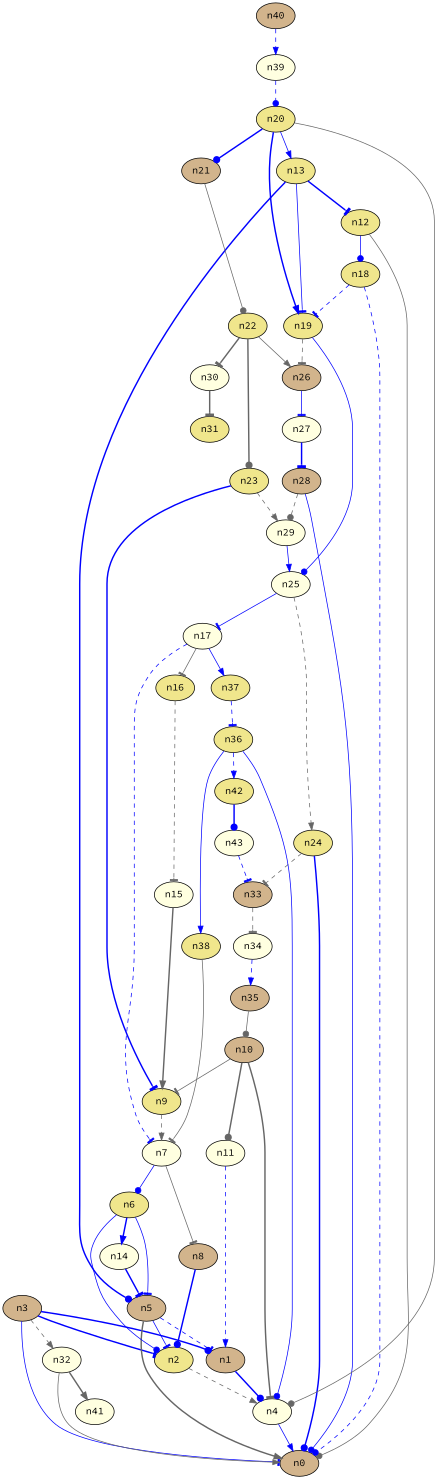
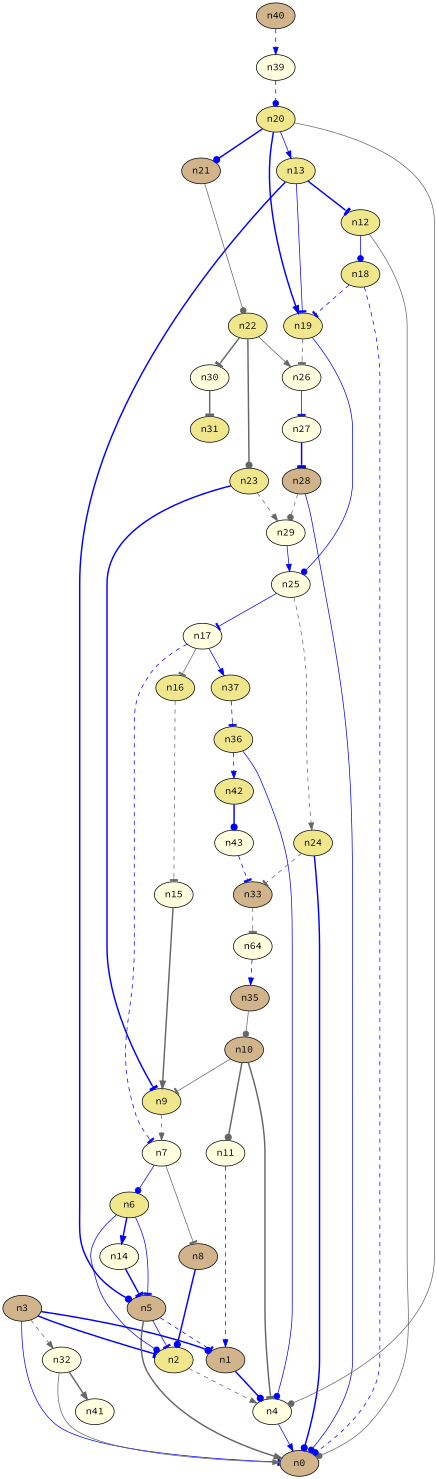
  digraph {
    fontname="Source Code Pro"
    node [fillcolor=khaki fontname="Source Code Pro" style=filled]
    edge [arrowhead=tee color=blue fontname="Source Code Pro" style=solid]
    n1 [fillcolor=tan]
    n4 [fillcolor=lightyellow]
    n0 [fillcolor=tan]
    n2
    n3 [fillcolor=tan]
    n32 [fillcolor=lightyellow]
    n41 [fillcolor=lightyellow]
    n5 [fillcolor=tan]
    n6
    n14 [fillcolor=lightyellow]
    n7 [fillcolor=lightyellow]
    n8 [fillcolor=tan]
    n9
    n10 [fillcolor=tan]
    n11 [fillcolor=lightyellow]
    n12
    n18
    n19
    n25 [fillcolor=lightyellow]
-   n26 [fillcolor=tan]
+   n26 [fillcolor=lightyellow]
    n13
    n17 [fillcolor=lightyellow]
    n24
    n27 [fillcolor=lightyellow]
    n15 [fillcolor=lightyellow]
    n16
    n37
    n36
-   n38
    n42
    n33 [fillcolor=tan]
    n28 [fillcolor=tan]
    n20
    n21 [fillcolor=tan]
    n22
    n23
    n30 [fillcolor=lightyellow]
    n29 [fillcolor=lightyellow]
    n31
-   n34 [fillcolor=lightyellow]
+   n34 [fillcolor=lightyellow label=n64]
    n35 [fillcolor=tan]
    n40 [fillcolor=tan]
    n39 [fillcolor=lightyellow]
    n43 [fillcolor=lightyellow]
    n1 -> n4 [arrowhead=dot style=bold]
    n4 -> n0 [arrowhead=normal]
    n2 -> n4 [arrowhead=normal color=gray40 style=dashed]
    n3 -> n1 [arrowhead=dot style=bold]
    n3 -> n0
    n3 -> n2 [style=bold]
    n3 -> n32 [arrowhead=normal color=gray40 style=dashed]
    n32 -> n0 [arrowhead=normal color=gray40]
    n32 -> n41 [arrowhead=normal color=gray40 style=bold]
    n5 -> n1 [style=dashed]
    n5 -> n0 [arrowhead=normal color=gray40 style=bold]
    n5 -> n2
    n6 -> n2 [arrowhead=dot]
    n6 -> n5
    n6 -> n14 [arrowhead=normal style=bold]
    n14 -> n5 [style=bold]
    n7 -> n6 [arrowhead=dot]
    n7 -> n8 [color=gray40]
    n8 -> n2 [arrowhead=dot style=bold]
    n9 -> n7 [arrowhead=normal color=gray40 style=dashed]
    n10 -> n4 [color=gray40 style=bold]
    n10 -> n9 [color=gray40]
    n10 -> n11 [arrowhead=dot color=gray40 style=bold]
    n11 -> n1 [arrowhead=normal style=dashed]
    n12 -> n0 [arrowhead=dot color=gray40]
    n12 -> n18 [arrowhead=dot]
    n18 -> n0 [arrowhead=dot style=dashed]
    n18 -> n19 [style=dashed]
    n19 -> n25 [arrowhead=dot]
    n19 -> n26 [color=gray40 style=dashed]
    n25 -> n17
    n25 -> n24 [arrowhead=normal color=gray40 style=dashed]
    n26 -> n27
    n13 -> n5 [arrowhead=dot style=bold]
    n13 -> n12 [style=bold]
    n13 -> n19
    n17 -> n7 [style=dashed]
    n17 -> n16 [color=gray40]
    n17 -> n37 [arrowhead=normal]
    n24 -> n0 [arrowhead=dot style=bold]
    n24 -> n33 [color=gray40 style=dashed]
    n27 -> n28 [style=bold]
    n15 -> n9 [arrowhead=normal color=gray40 style=bold]
    n16 -> n15 [color=gray40 style=dashed]
    n37 -> n36 [style=dashed]
    n36 -> n4 [arrowhead=dot]
-   n36 -> n38 [arrowhead=normal]
    n36 -> n42 [arrowhead=normal style=dashed]
-   n38 -> n7 [color=gray40]
    n42 -> n43 [arrowhead=dot style=bold]
    n33 -> n34 [color=gray40 style=dashed]
    n28 -> n0 [arrowhead=dot]
    n28 -> n29 [arrowhead=dot color=gray40 style=dashed]
    n20 -> n4 [arrowhead=dot color=gray40]
    n20 -> n19 [arrowhead=normal style=bold]
    n20 -> n13 [arrowhead=normal]
    n20 -> n21 [arrowhead=dot style=bold]
    n21 -> n22 [arrowhead=dot color=gray40]
    n22 -> n26 [arrowhead=normal color=gray40]
    n22 -> n23 [arrowhead=dot color=gray40 style=bold]
    n22 -> n30 [color=gray40 style=bold]
    n23 -> n9 [style=bold]
    n23 -> n29 [arrowhead=normal color=gray40 style=dashed]
    n30 -> n31 [color=gray40 style=bold]
    n29 -> n25 [arrowhead=normal]
    n34 -> n35 [arrowhead=normal style=dashed]
    n35 -> n10 [arrowhead=dot color=gray40]
    n40 -> n39 [arrowhead=normal style=dashed]
    n39 -> n20 [arrowhead=dot style=dashed]
    n43 -> n33 [style=dashed]
  }
